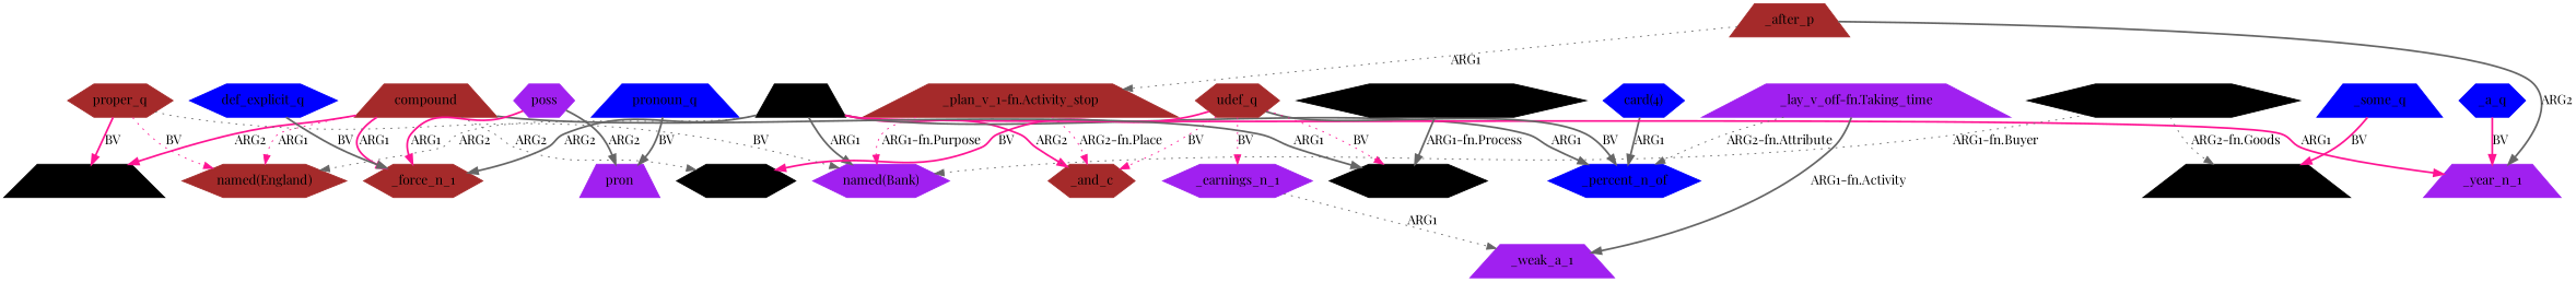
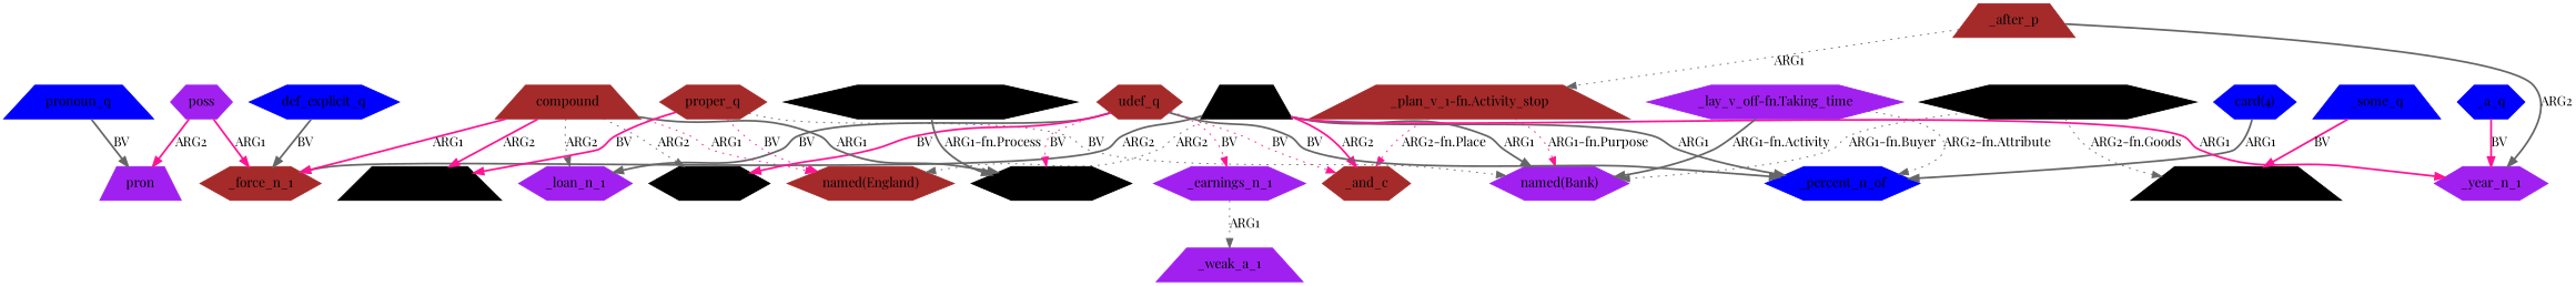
  digraph {
    fontname="Playfair Display"
    node [color=brown fontname="Playfair Display" shape=hexagon style=filled]
    edge [color=gray40 fontname="Playfair Display" style=bold]
    "_plan_v_1-fn.Activity_stop" [shape=trapezium]
    _and_c
    "named(Bank)" [color=purple]
    "card(4)" [color=blue]
    _percent_n_of [color=blue]
    _of_p [color=black shape=trapezium]
    _force_n_1
-   _year_n_1 [color=purple shape=trapezium]
+   _year_n_1 [color=purple]
    "named(England)"
    udef_q
    _problem_n_of [color=black]
+   _loan_n_1 [color=purple]
    _work_n_1 [color=black]
    _earnings_n_1 [color=purple]
    _weak_a_1 [color=purple shape=trapezium]
    compound [shape=trapezium]
    "named(New)" [color=black shape=trapezium]
    proper_q
    def_explicit_q [color=blue]
    "_mount_v_1-fn.Cause_to_end" [color=black]
    _a_q [color=blue]
    _after_p [shape=trapezium]
    pronoun_q [color=blue shape=trapezium]
    pron [color=purple shape=trapezium]
-   "_lay_v_off-fn.Taking_time" [color=purple shape=trapezium]
+   "_lay_v_off-fn.Taking_time" [color=purple]
    poss [color=purple]
    _some_q [color=blue shape=trapezium]
    _operation_n_of [color=black shape=trapezium]
    "_sell_v_1-fn.Commerce_buy" [color=black]
    "_plan_v_1-fn.Activity_stop" -> _and_c [color=deeppink label="ARG2-fn.Place" style=dotted]
    "_plan_v_1-fn.Activity_stop" -> "named(Bank)" [color=deeppink label="ARG1-fn.Purpose" style=dotted]
    "card(4)" -> _percent_n_of [label=ARG1]
    _of_p -> _and_c [color=deeppink label=ARG2]
    _of_p -> "named(Bank)" [label=ARG1]
    _of_p -> _percent_n_of [label=ARG1]
    _of_p -> _force_n_1 [label=ARG2]
    _of_p -> _year_n_1 [color=deeppink label=ARG1]
    _of_p -> "named(England)" [label=ARG2 style=dotted]
    udef_q -> _and_c [color=deeppink label=BV style=dotted]
    udef_q -> _percent_n_of [label=BV]
    udef_q -> _problem_n_of [color=deeppink label=BV style=dotted]
+   udef_q -> _loan_n_1 [label=BV]
    udef_q -> _work_n_1 [color=deeppink label=BV]
    udef_q -> _earnings_n_1 [color=deeppink label=BV style=dotted]
    _earnings_n_1 -> _weak_a_1 [label=ARG1 style=dotted]
    compound -> _force_n_1 [color=deeppink label=ARG1]
    compound -> "named(England)" [color=deeppink label=ARG1 style=dotted]
    compound -> _problem_n_of [label=ARG1]
+   compound -> _loan_n_1 [label=ARG2 style=dotted]
    compound -> _work_n_1 [label=ARG2 style=dotted]
    compound -> "named(New)" [color=deeppink label=ARG2]
    proper_q -> "named(Bank)" [label=BV style=dotted]
    proper_q -> "named(England)" [color=deeppink label=BV style=dotted]
    proper_q -> "named(New)" [color=deeppink label=BV]
    def_explicit_q -> _force_n_1 [label=BV]
    "_mount_v_1-fn.Cause_to_end" -> _problem_n_of [label="ARG1-fn.Process"]
    _a_q -> _year_n_1 [color=deeppink label=BV]
    _after_p -> "_plan_v_1-fn.Activity_stop" [label=ARG1 style=dotted]
    _after_p -> _year_n_1 [label=ARG2]
    pronoun_q -> pron [label=BV]
-   "_lay_v_off-fn.Taking_time" -> _weak_a_1 [label="ARG1-fn.Activity"]
+   "_lay_v_off-fn.Taking_time" -> "named(Bank)" [label="ARG1-fn.Activity"]
    "_lay_v_off-fn.Taking_time" -> _percent_n_of [label="ARG2-fn.Attribute" style=dotted]
    poss -> _force_n_1 [color=deeppink label=ARG1]
-   poss -> pron [label=ARG2]
+   poss -> pron [color=deeppink label=ARG2]
    _some_q -> _operation_n_of [color=deeppink label=BV]
    "_sell_v_1-fn.Commerce_buy" -> "named(Bank)" [label="ARG1-fn.Buyer" style=dotted]
    "_sell_v_1-fn.Commerce_buy" -> _operation_n_of [label="ARG2-fn.Goods" style=dotted]
  }
